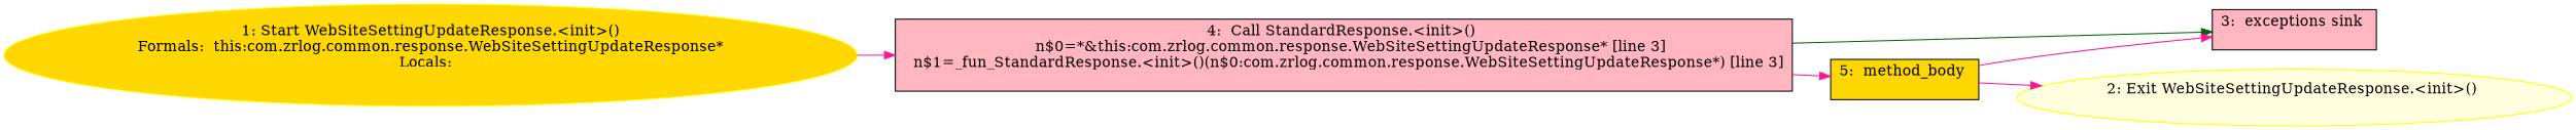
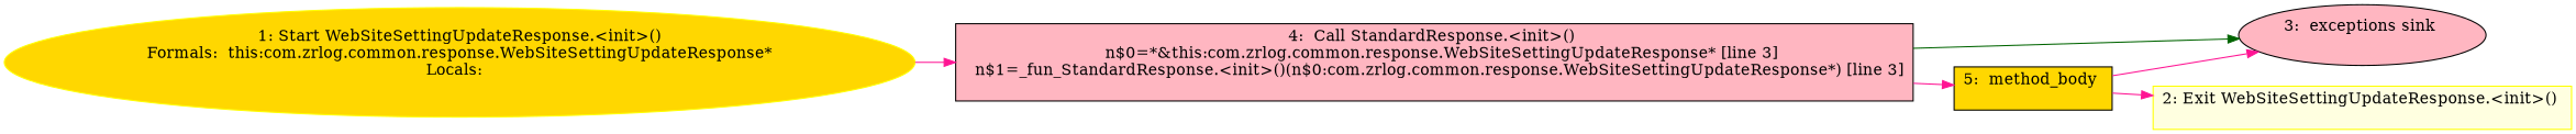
  digraph {
    rankdir=LR
    node [fillcolor=gold style=filled shape=box]
    edge [color=deeppink]
    n1 [color=yellow label="1: Start WebSiteSettingUpdateResponse.<init>()\nFormals:  this:com.zrlog.common.response.WebSiteSettingUpdateResponse*\nLocals:  \n  " shape=""]
    n2 [fillcolor=lightpink label="4:  Call StandardResponse.<init>() \n   n$0=*&this:com.zrlog.common.response.WebSiteSettingUpdateResponse* [line 3]\n  n$1=_fun_StandardResponse.<init>()(n$0:com.zrlog.common.response.WebSiteSettingUpdateResponse*) [line 3]\n "]
-   n3 [fillcolor=lightpink label="3:  exceptions sink \n  "]
+   n3 [fillcolor=lightpink label="3:  exceptions sink \n  " shape=ellipse]
    n4 [label="5:  method_body \n  "]
-   n5 [color=yellow fillcolor=lightyellow label="2: Exit WebSiteSettingUpdateResponse.<init>() \n  " shape=""]
+   n5 [color=yellow fillcolor=lightyellow label="2: Exit WebSiteSettingUpdateResponse.<init>() \n  "]
    n1 -> n2
    n2 -> n3 [color=darkgreen]
    n2 -> n4
    n4 -> n3
    n4 -> n5
  }
